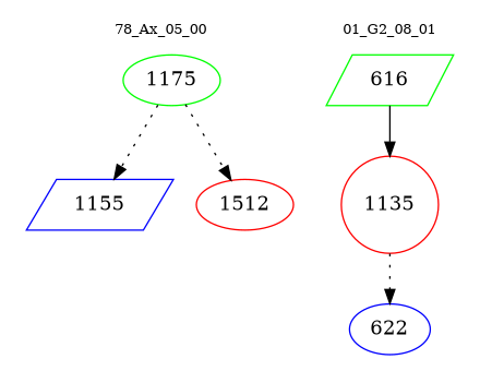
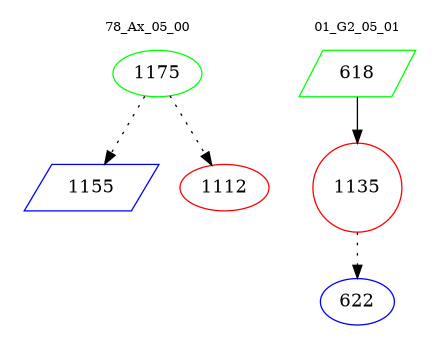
  digraph {
    node [color=green shape=ellipse]
    edge [color=black style=dotted]
    n1 [label=1175]
    n2 [color=blue label=1155 shape=parallelogram]
-   n3 [color=red label=1512]
-   n4 [label=616 shape=parallelogram]
+   n3 [color=red label=1112]
+   n4 [label=618 shape=parallelogram]
    n5 [color=blue label=622]
    n6 [color=red label=1135 shape=circle]
    subgraph cluster_1 {
      color=white
      fontsize=10
      label="78_Ax_05_00"
      n1
      n2
      n3
    }
    subgraph cluster_2 {
      color=white
      fontsize=10
-     label="01_G2_08_01"
+     label="01_G2_05_01"
      n4
      n5
      n6
    }
    n1 -> n2
    n1 -> n3
    n4 -> n6 [style=solid]
    n6 -> n5
  }
